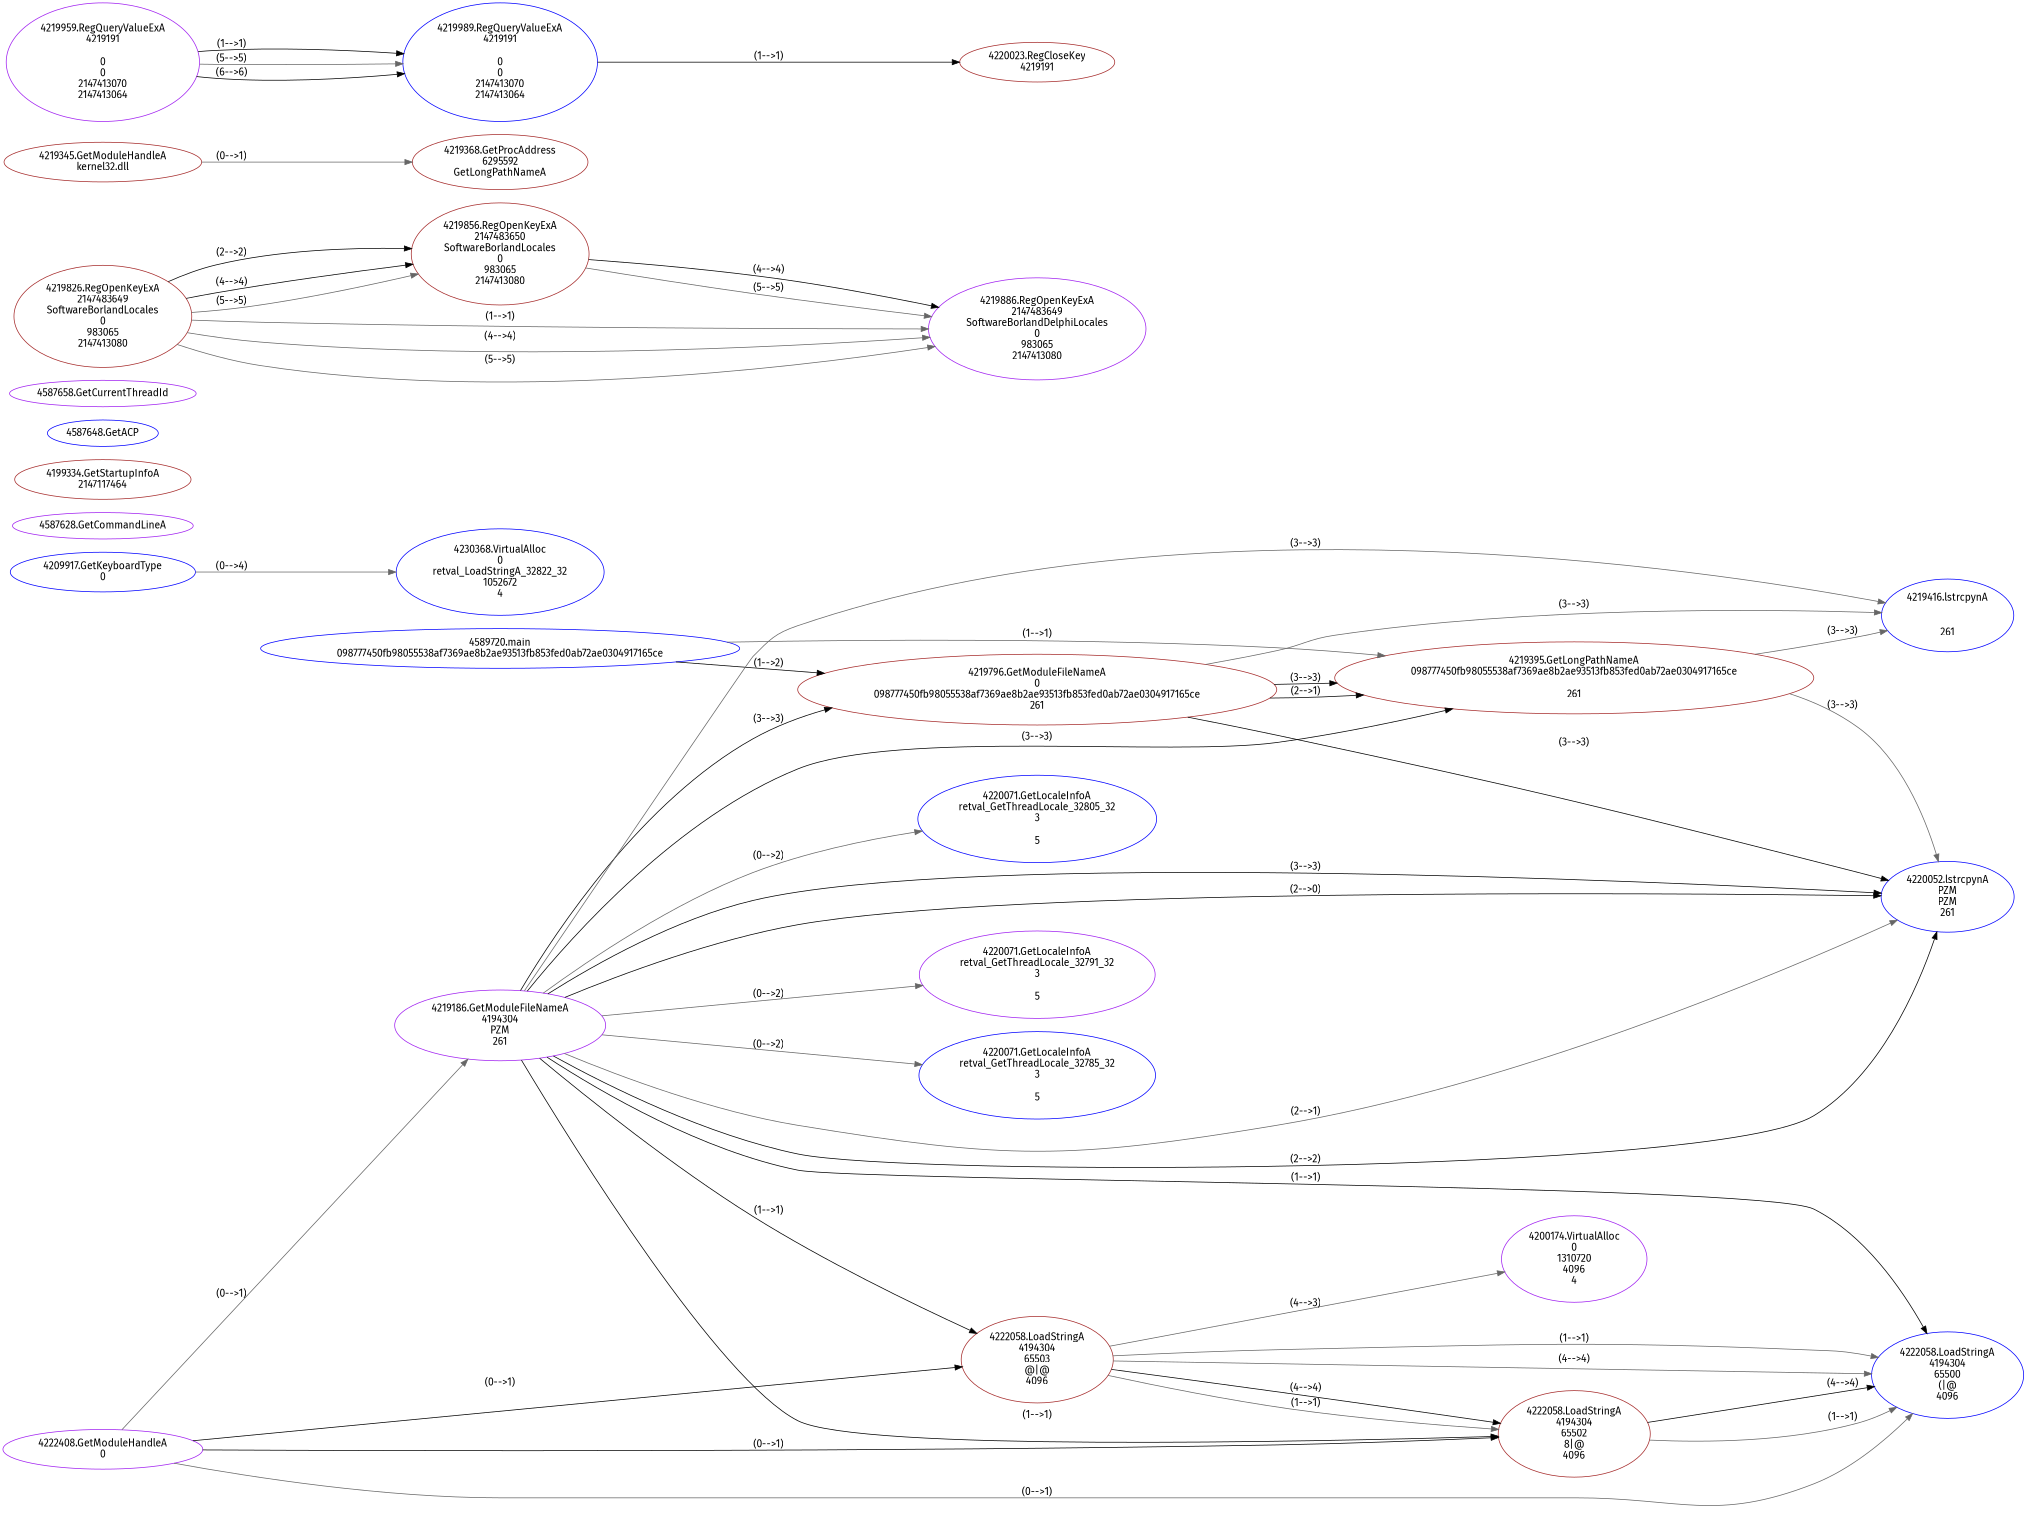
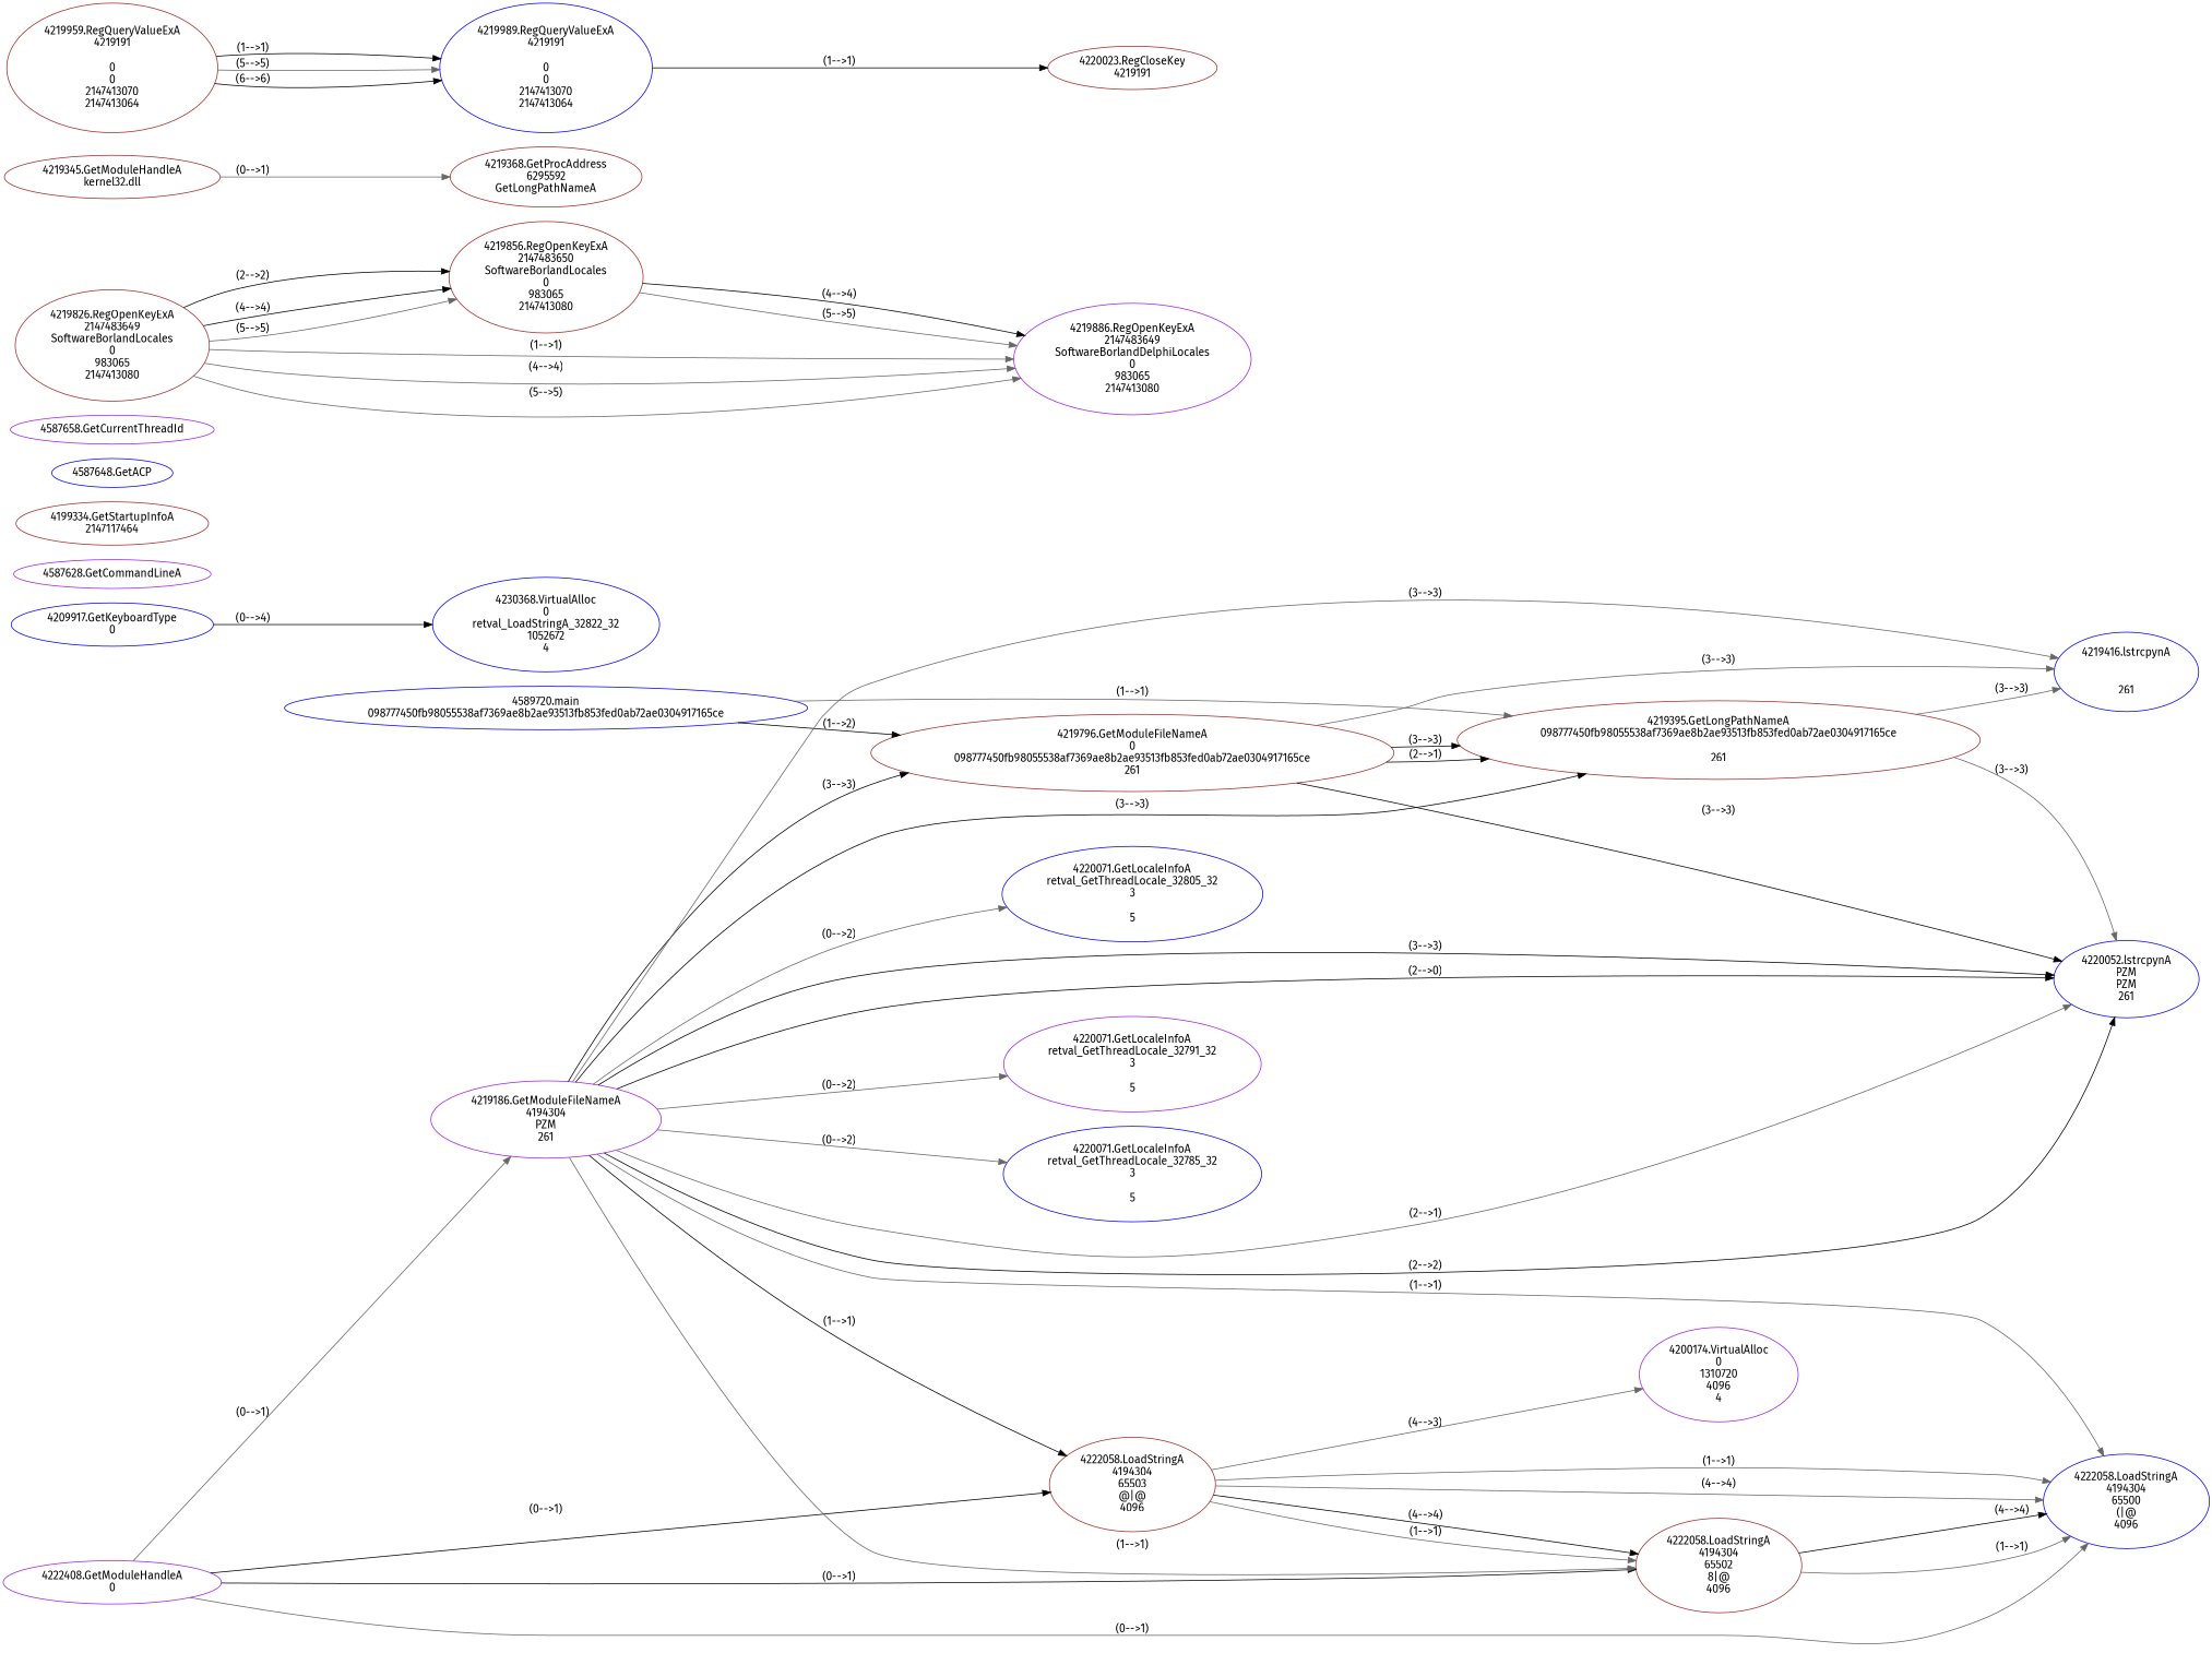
  digraph {
    fontname="Fira Sans"
    rankdir=LR
    node [color=blue fontname="Fira Sans"]
    edge [color=gray40 fontname="Fira Sans"]
    n1 [label="4589720.main\n098777450fb98055538af7369ae8b2ae93513fb853fed0ab72ae0304917165ce"]
    n2 [color=brown label="4219796.GetModuleFileNameA\n0\n098777450fb98055538af7369ae8b2ae93513fb853fed0ab72ae0304917165ce\n261"]
    n3 [color=brown label="4219395.GetLongPathNameA\n098777450fb98055538af7369ae8b2ae93513fb853fed0ab72ae0304917165ce\n\n261"]
    n4 [label="4219416.lstrcpynA\n\n\n261"]
    n5 [label="4220052.lstrcpynA\nPZM\nPZM\n261"]
    n6 [color=purple label="4222408.GetModuleHandleA\n0"]
    n7 [color=purple label="4219186.GetModuleFileNameA\n4194304\nPZM\n261"]
    n8 [color=brown label="4222058.LoadStringA\n4194304\n65503\n@|@\n4096"]
    n9 [color=brown label="4222058.LoadStringA\n4194304\n65502\n8|@\n4096"]
    n10 [label="4222058.LoadStringA\n4194304\n65500\n(|@\n4096"]
    n11 [label="4220071.GetLocaleInfoA\nretval_GetThreadLocale_32805_32\n3\n\n5"]
    n12 [color=purple label="4220071.GetLocaleInfoA\nretval_GetThreadLocale_32791_32\n3\n\n5"]
    n13 [label="4220071.GetLocaleInfoA\nretval_GetThreadLocale_32785_32\n3\n\n5"]
    n14 [color=purple label="4200174.VirtualAlloc\n0\n1310720\n4096\n4"]
    n15 [label="4209917.GetKeyboardType\n0"]
    n16 [label="4230368.VirtualAlloc\n0\nretval_LoadStringA_32822_32\n1052672\n4"]
    n17 [color=purple label="4587628.GetCommandLineA\n"]
    n18 [color=brown label="4199334.GetStartupInfoA\n2147117464"]
    n19 [label="4587648.GetACP\n"]
    n20 [color=purple label="4587658.GetCurrentThreadId\n"]
    n21 [color=brown label="4219826.RegOpenKeyExA\n2147483649\nSoftware\Borland\Locales\n0\n983065\n2147413080"]
    n22 [color=brown label="4219856.RegOpenKeyExA\n2147483650\nSoftware\Borland\Locales\n0\n983065\n2147413080"]
    n23 [color=purple label="4219886.RegOpenKeyExA\n2147483649\nSoftware\Borland\Delphi\Locales\n0\n983065\n2147413080"]
    n24 [color=brown label="4219345.GetModuleHandleA\nkernel32.dll"]
    n25 [color=brown label="4219368.GetProcAddress\n6295592\nGetLongPathNameA"]
-   n26 [color=purple label="4219959.RegQueryValueExA\n4219191\n\n0\n0\n2147413070\n2147413064"]
+   n26 [color=brown label="4219959.RegQueryValueExA\n4219191\n\n0\n0\n2147413070\n2147413064"]
    n27 [label="4219989.RegQueryValueExA\n4219191\n\n0\n0\n2147413070\n2147413064"]
    n28 [color=brown label="4220023.RegCloseKey\n4219191"]
    n1 -> n2 [color=black label="(1-->2)"]
    n1 -> n3 [label="(1-->1)"]
    n2 -> n3 [color=black label="(2-->1)"]
    n2 -> n3 [color=black label="(3-->3)"]
    n2 -> n4 [label="(3-->3)"]
    n2 -> n5 [color=black label="(3-->3)"]
    n3 -> n4 [label="(3-->3)"]
    n3 -> n5 [label="(3-->3)"]
    n6 -> n7 [label="(0-->1)"]
    n6 -> n8 [color=black label="(0-->1)"]
    n6 -> n9 [color=black label="(0-->1)"]
    n6 -> n10 [label="(0-->1)"]
    n7 -> n2 [color=black label="(3-->3)"]
    n7 -> n3 [color=black label="(3-->3)"]
    n7 -> n4 [label="(3-->3)"]
    n7 -> n5 [label="(2-->1)"]
    n7 -> n5 [color=black label="(2-->2)"]
    n7 -> n5 [color=black label="(3-->3)"]
    n7 -> n5 [color=black label="(2-->0)"]
    n7 -> n8 [color=black label="(1-->1)"]
-   n7 -> n9 [color=black label="(1-->1)"]
-   n7 -> n10 [color=black label="(1-->1)"]
+   n7 -> n9 [label="(1-->1)"]
+   n7 -> n10 [label="(1-->1)"]
    n7 -> n11 [label="(0-->2)"]
    n7 -> n12 [label="(0-->2)"]
    n7 -> n13 [label="(0-->2)"]
    n8 -> n9 [label="(1-->1)"]
    n8 -> n9 [color=black label="(4-->4)"]
    n8 -> n10 [label="(1-->1)"]
    n8 -> n10 [label="(4-->4)"]
    n8 -> n14 [label="(4-->3)"]
    n9 -> n10 [label="(1-->1)"]
    n9 -> n10 [color=black label="(4-->4)"]
-   n15 -> n16 [label="(0-->4)"]
+   n15 -> n16 [color=black label="(0-->4)"]
    n21 -> n22 [color=black label="(2-->2)"]
    n21 -> n22 [color=black label="(4-->4)"]
    n21 -> n22 [label="(5-->5)"]
    n21 -> n23 [label="(1-->1)"]
    n21 -> n23 [label="(4-->4)"]
    n21 -> n23 [label="(5-->5)"]
    n22 -> n23 [color=black label="(4-->4)"]
    n22 -> n23 [label="(5-->5)"]
    n24 -> n25 [label="(0-->1)"]
    n26 -> n27 [color=black label="(1-->1)"]
    n26 -> n27 [label="(5-->5)"]
    n26 -> n27 [color=black label="(6-->6)"]
    n27 -> n28 [color=black label="(1-->1)"]
  }
